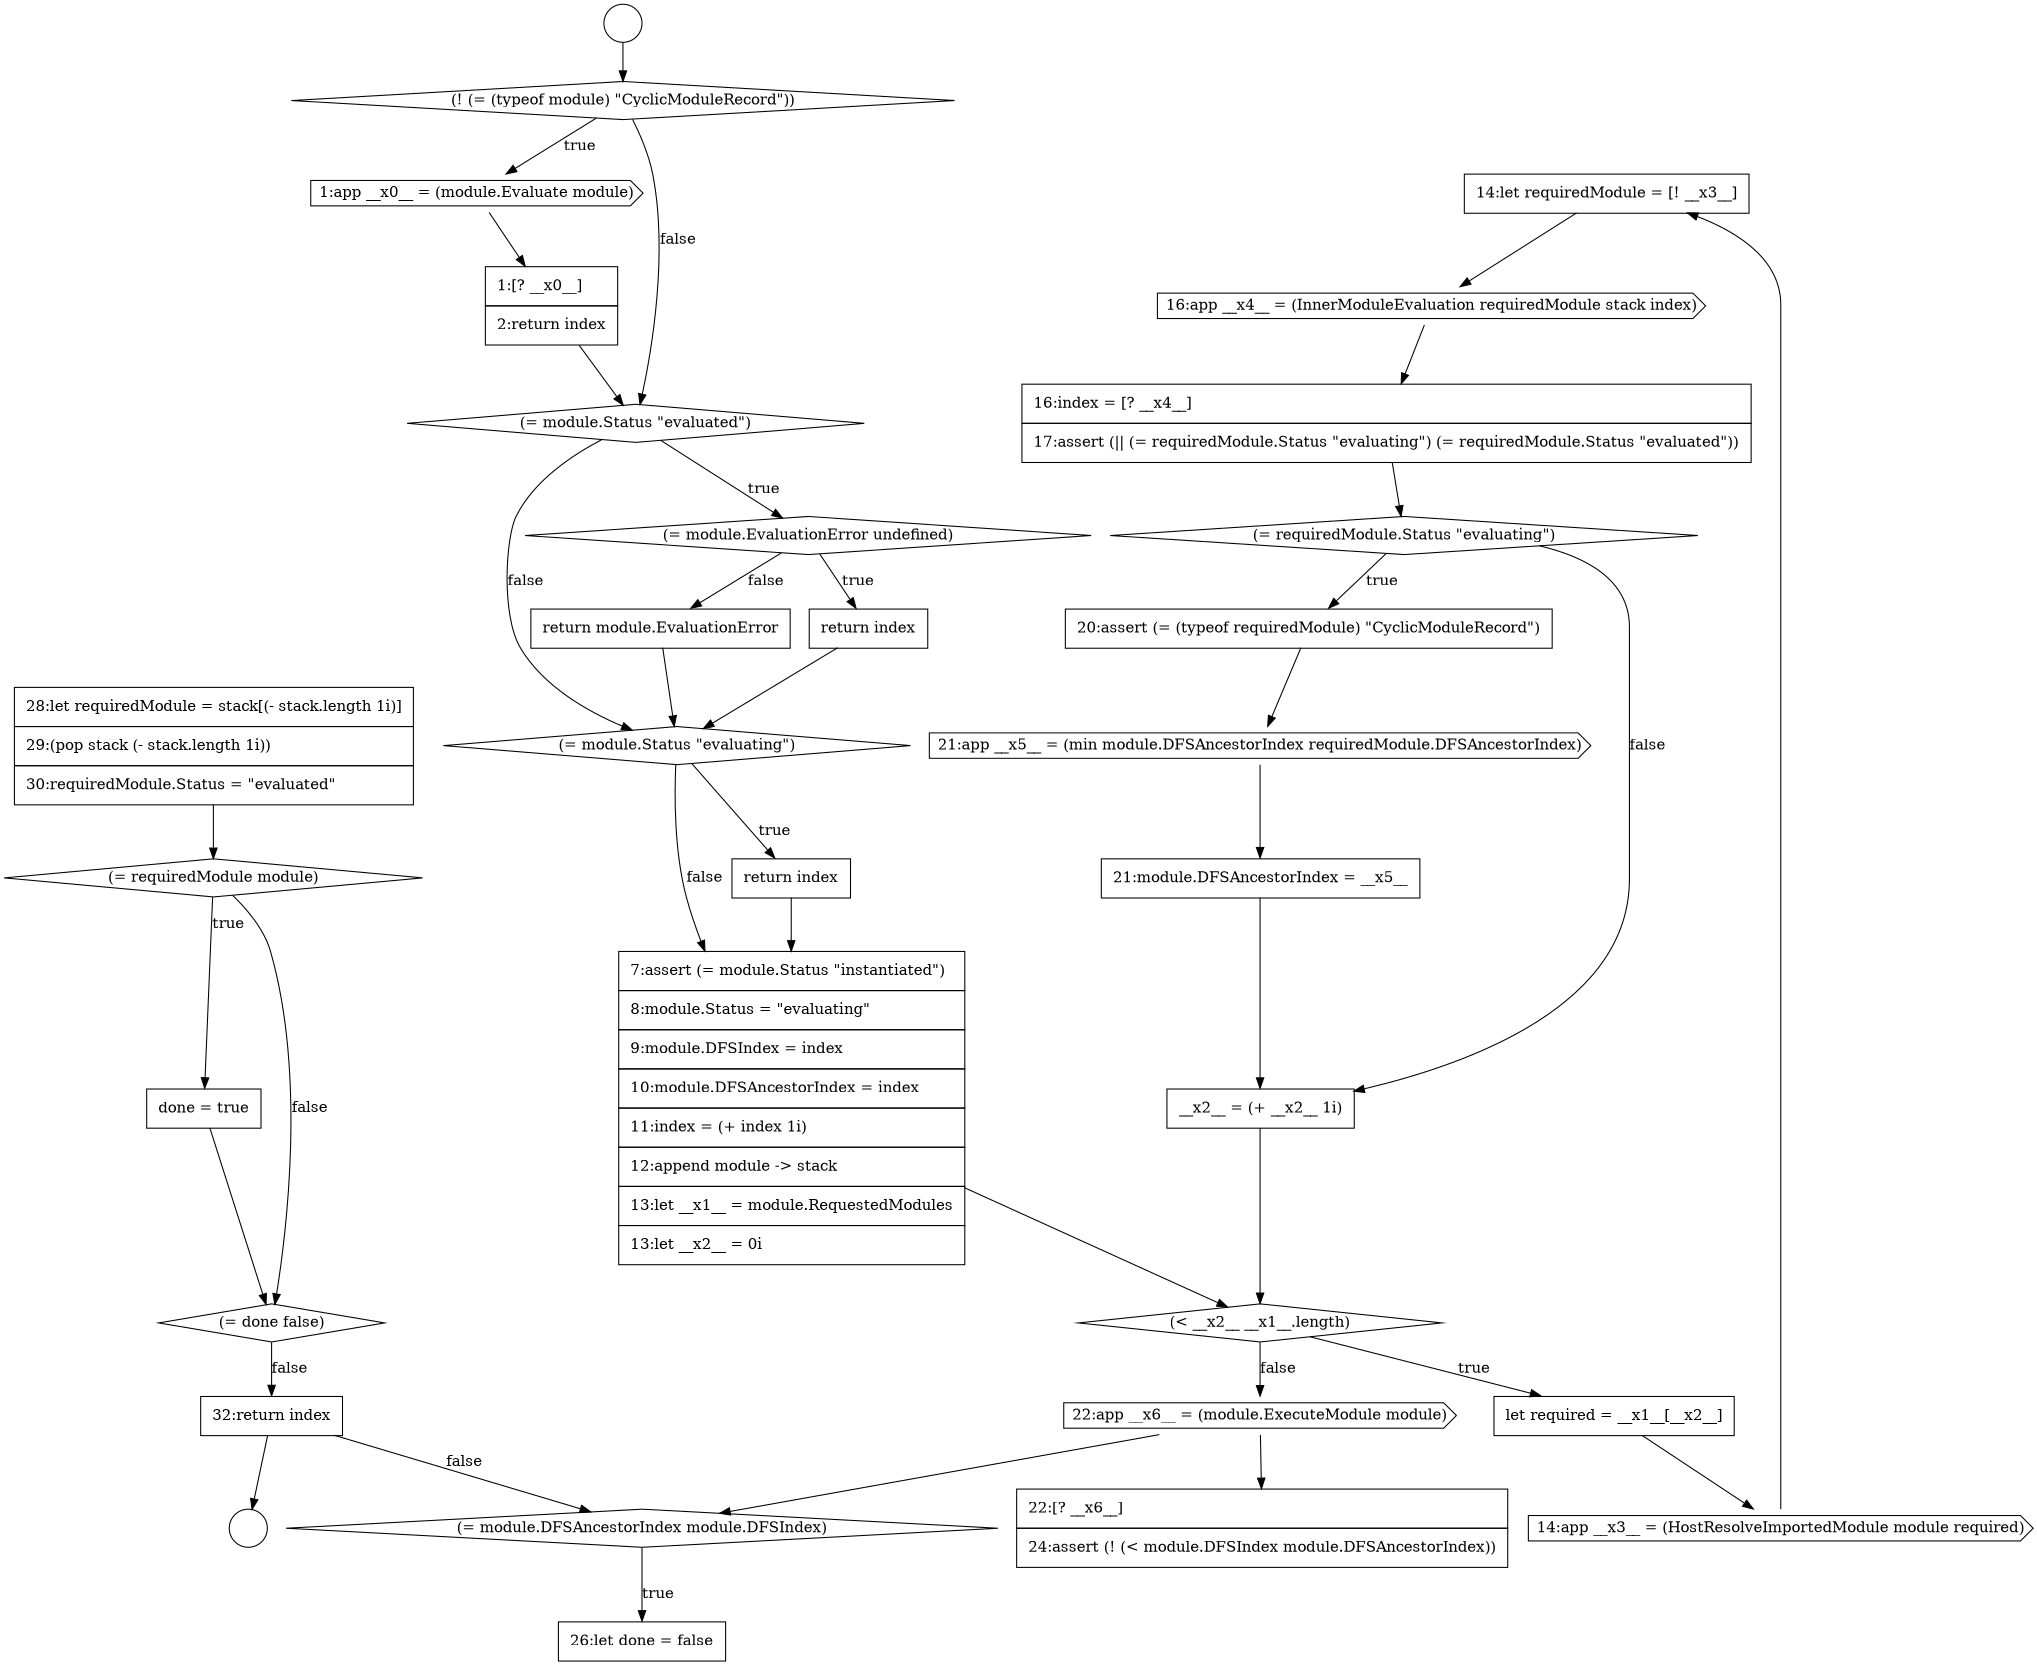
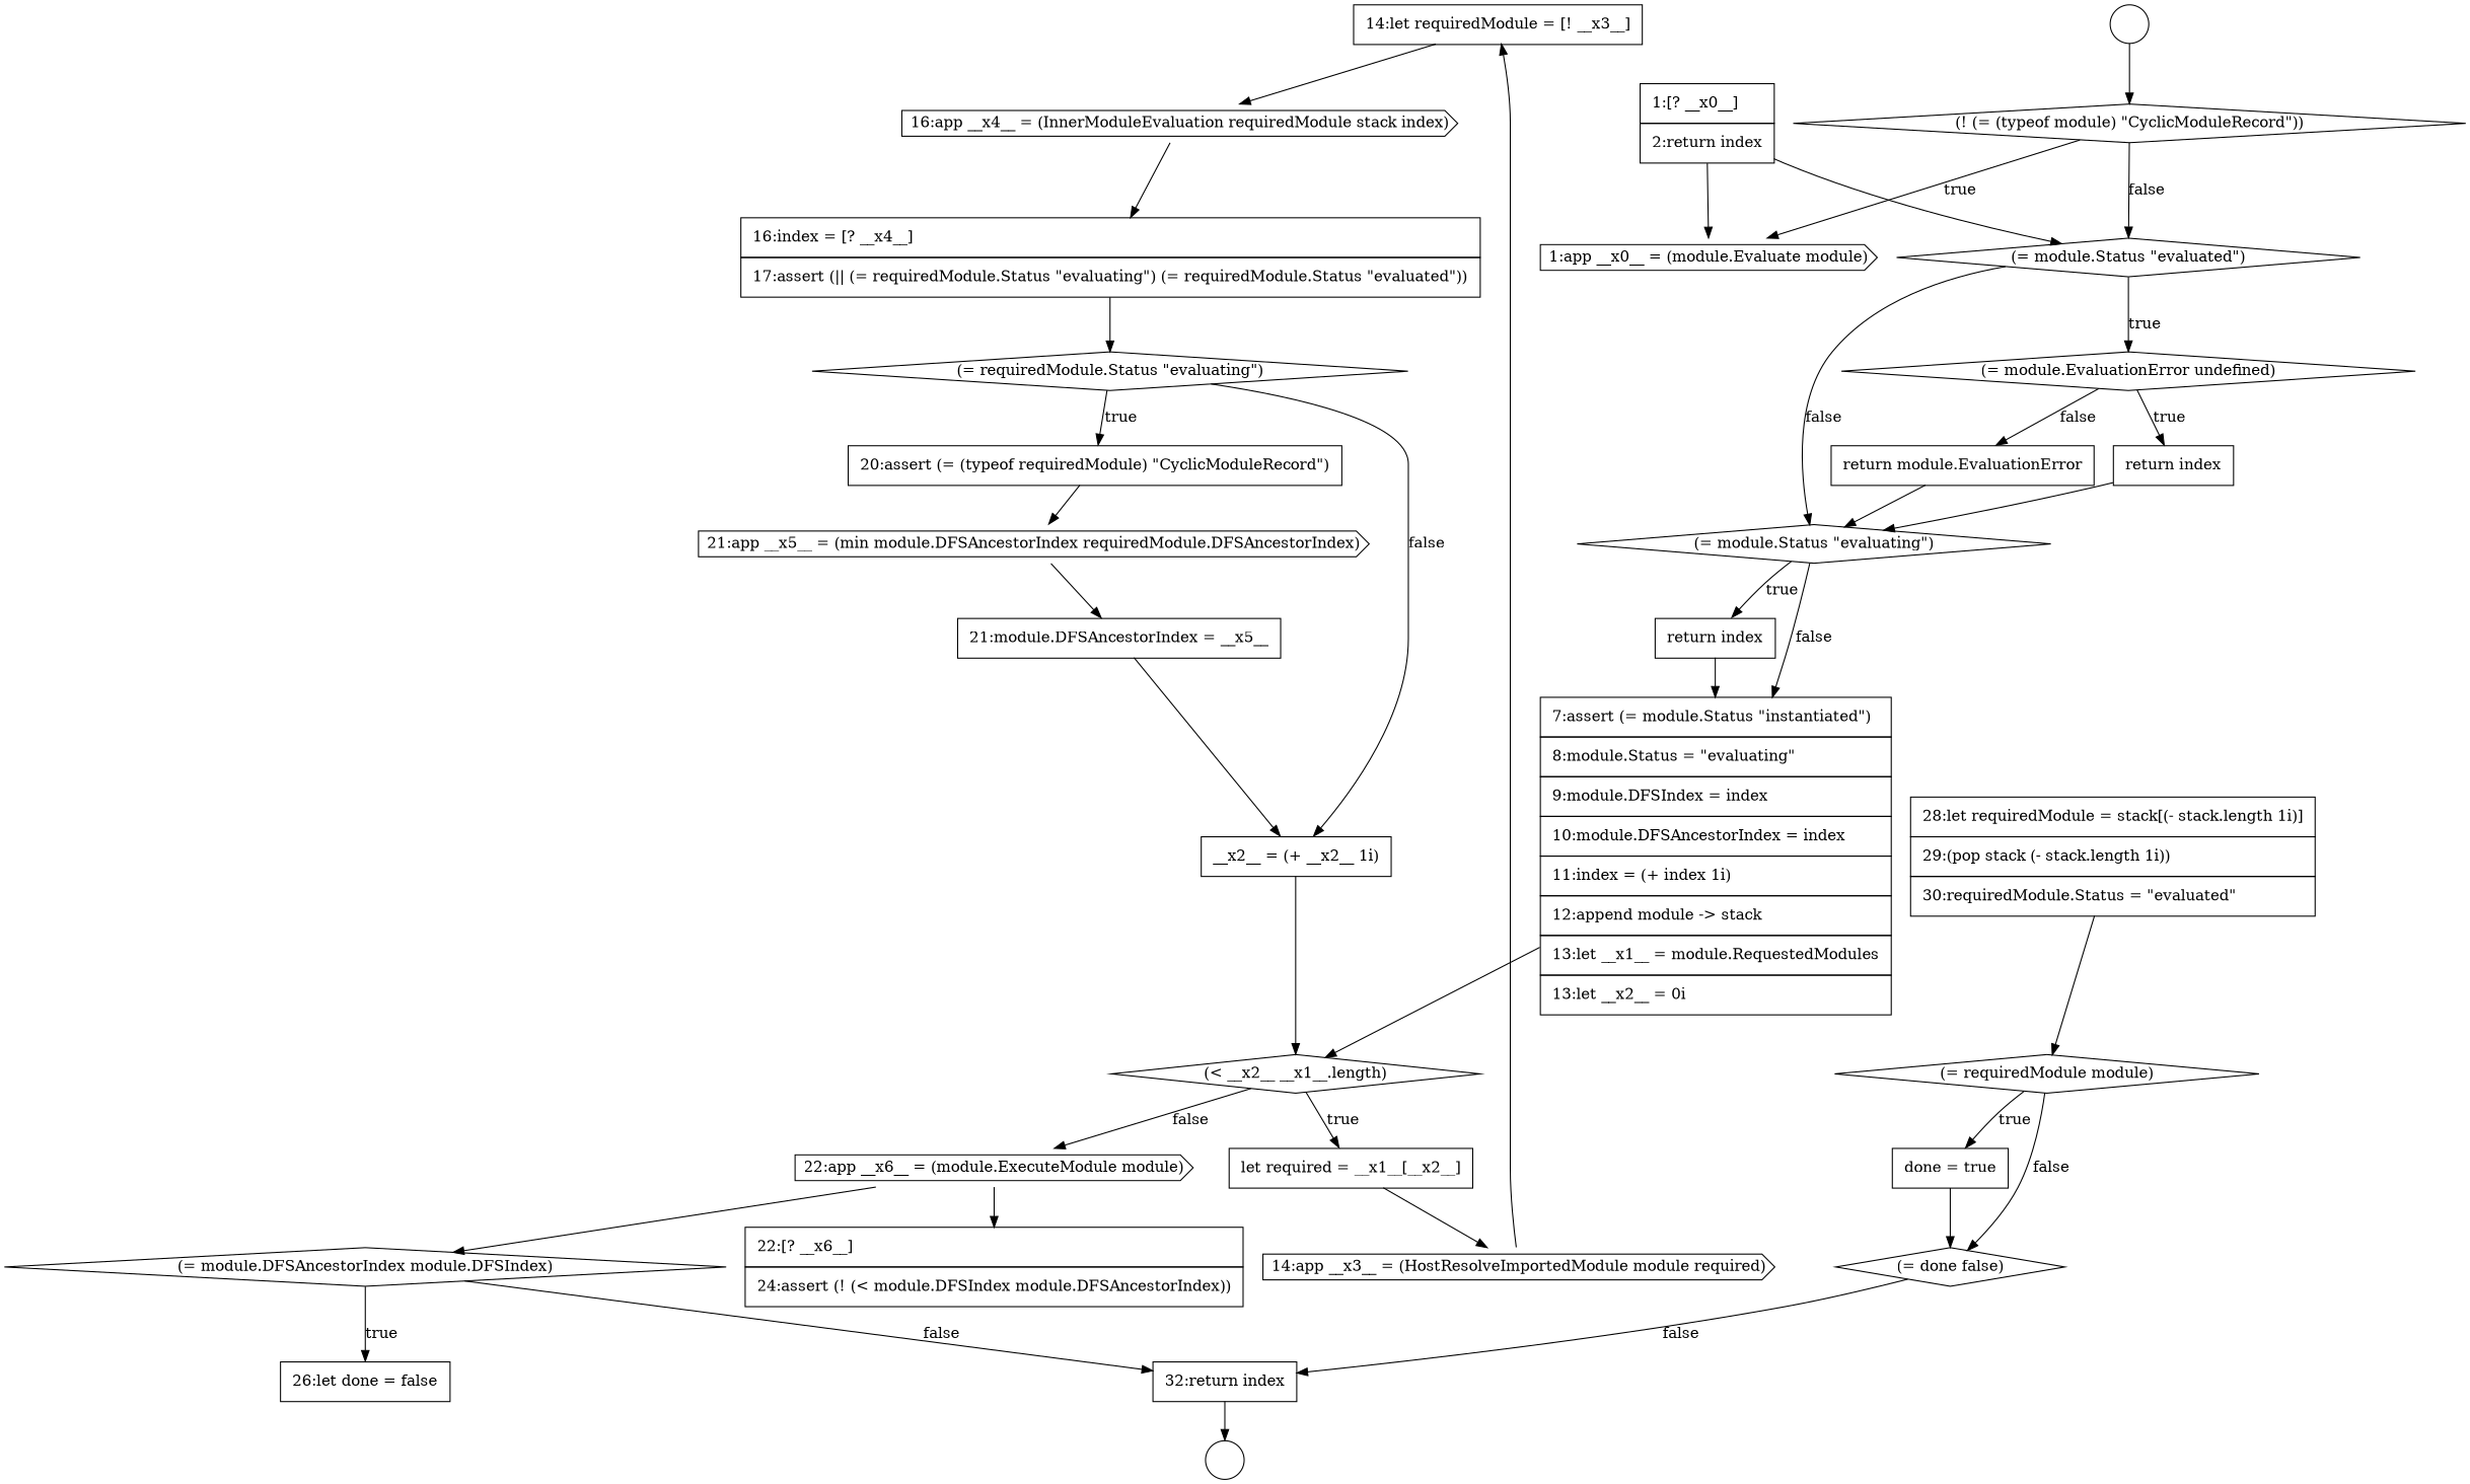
  digraph {
    node [color=black fillcolor=white shape=none style=filled]
    edge [color=black]
    n1 [label=<<font color="black">     <table border="0" cellborder="1" cellspacing="0" cellpadding="10">       <tr><td align="left">14:let requiredModule = [! __x3__]</td></tr>     </table>   </font>> margin=0]
    n2 [label=<<font color="black">16:app __x4__ = (InnerModuleEvaluation requiredModule stack index)</font>> shape=cds]
    n3 [label=<<font color="black">     <table border="0" cellborder="1" cellspacing="0" cellpadding="10">       <tr><td align="left">16:index = [? __x4__]</td></tr>       <tr><td align="left">17:assert (|| (= requiredModule.Status &quot;evaluating&quot;) (= requiredModule.Status &quot;evaluated&quot;))</td></tr>     </table>   </font>> margin=0]
    n4 [label=<<font color="black">     <table border="0" cellborder="1" cellspacing="0" cellpadding="10">       <tr><td align="left">20:assert (= (typeof requiredModule) &quot;CyclicModuleRecord&quot;)</td></tr>     </table>   </font>> margin=0]
    n5 [label=<<font color="black">21:app __x5__ = (min module.DFSAncestorIndex requiredModule.DFSAncestorIndex)</font>> shape=cds]
    n6 [label=<<font color="black">     <table border="0" cellborder="1" cellspacing="0" cellpadding="10">       <tr><td align="left">21:module.DFSAncestorIndex = __x5__</td></tr>     </table>   </font>> margin=0]
    n7 [label=<<font color="black">(= module.DFSAncestorIndex module.DFSIndex)</font>> shape=diamond]
    n8 [label=<<font color="black">     <table border="0" cellborder="1" cellspacing="0" cellpadding="10">       <tr><td align="left">32:return index</td></tr>     </table>   </font>> margin=0]
    n9 [label=<<font color="black">     <table border="0" cellborder="1" cellspacing="0" cellpadding="10">       <tr><td align="left">26:let done = false</td></tr>     </table>   </font>> margin=0]
    n10 [label=" " shape=circle]
    n11 [label=<<font color="black">     <table border="0" cellborder="1" cellspacing="0" cellpadding="10">       <tr><td align="left">1:[? __x0__]</td></tr>       <tr><td align="left">2:return index</td></tr>     </table>   </font>> margin=0]
    n12 [label=<<font color="black">(= module.Status &quot;evaluated&quot;)</font>> shape=diamond]
    n13 [label=<<font color="black">(= module.EvaluationError undefined)</font>> shape=diamond]
    n14 [label=<<font color="black">(= module.Status &quot;evaluating&quot;)</font>> shape=diamond]
    n15 [label=<<font color="black">     <table border="0" cellborder="1" cellspacing="0" cellpadding="10">       <tr><td align="left">return module.EvaluationError</td></tr>     </table>   </font>> margin=0]
    n16 [label=<<font color="black">     <table border="0" cellborder="1" cellspacing="0" cellpadding="10">       <tr><td align="left">return index</td></tr>     </table>   </font>> margin=0]
    n17 [label=<<font color="black">     <table border="0" cellborder="1" cellspacing="0" cellpadding="10">       <tr><td align="left">7:assert (= module.Status &quot;instantiated&quot;)</td></tr>       <tr><td align="left">8:module.Status = &quot;evaluating&quot;</td></tr>       <tr><td align="left">9:module.DFSIndex = index</td></tr>       <tr><td align="left">10:module.DFSAncestorIndex = index</td></tr>       <tr><td align="left">11:index = (+ index 1i)</td></tr>       <tr><td align="left">12:append module -&gt; stack</td></tr>       <tr><td align="left">13:let __x1__ = module.RequestedModules</td></tr>       <tr><td align="left">13:let __x2__ = 0i</td></tr>     </table>   </font>> margin=0]
    n18 [label=<<font color="black">(&lt; __x2__ __x1__.length)</font>> shape=diamond]
    n19 [label=<<font color="black">22:app __x6__ = (module.ExecuteModule module)</font>> shape=cds]
    n20 [label=<<font color="black">     <table border="0" cellborder="1" cellspacing="0" cellpadding="10">       <tr><td align="left">let required = __x1__[__x2__]</td></tr>     </table>   </font>> margin=0]
    n21 [label=<<font color="black">(= requiredModule.Status &quot;evaluating&quot;)</font>> shape=diamond]
    n22 [label=<<font color="black">     <table border="0" cellborder="1" cellspacing="0" cellpadding="10">       <tr><td align="left">__x2__ = (+ __x2__ 1i)</td></tr>     </table>   </font>> margin=0]
    n23 [label=<<font color="black">     <table border="0" cellborder="1" cellspacing="0" cellpadding="10">       <tr><td align="left">return index</td></tr>     </table>   </font>> margin=0]
    n24 [label=<<font color="black">(! (= (typeof module) &quot;CyclicModuleRecord&quot;))</font>> shape=diamond]
    n25 [label=<<font color="black">1:app __x0__ = (module.Evaluate module)</font>> shape=cds]
    n26 [label=<<font color="black">     <table border="0" cellborder="1" cellspacing="0" cellpadding="10">       <tr><td align="left">22:[? __x6__]</td></tr>       <tr><td align="left">24:assert (! (&lt; module.DFSIndex module.DFSAncestorIndex))</td></tr>     </table>   </font>> margin=0]
    n27 [label=" " shape=circle]
    n28 [label=<<font color="black">(= done false)</font>> shape=diamond]
    n29 [label=<<font color="black">     <table border="0" cellborder="1" cellspacing="0" cellpadding="10">       <tr><td align="left">28:let requiredModule = stack[(- stack.length 1i)]</td></tr>       <tr><td align="left">29:(pop stack (- stack.length 1i))</td></tr>       <tr><td align="left">30:requiredModule.Status = &quot;evaluated&quot;</td></tr>     </table>   </font>> margin=0]
    n30 [label=<<font color="black">(= requiredModule module)</font>> shape=diamond]
    n31 [label=<<font color="black">     <table border="0" cellborder="1" cellspacing="0" cellpadding="10">       <tr><td align="left">done = true</td></tr>     </table>   </font>> margin=0]
    n32 [label=<<font color="black">14:app __x3__ = (HostResolveImportedModule module required)</font>> shape=cds]
    n1 -> n2
    n2 -> n3
    n3 -> n21
    n4 -> n5
    n5 -> n6
    n6 -> n22
-   n8 -> n7 [label=<<font color="black">false</font>>]
+   n7 -> n8 [label=<<font color="black">false</font>>]
    n7 -> n9 [label=<<font color="black">true</font>>]
    n8 -> n10
    n11 -> n12
    n12 -> n13 [label=<<font color="black">true</font>>]
    n12 -> n14 [label=<<font color="black">false</font>>]
    n13 -> n15 [label=<<font color="black">false</font>>]
    n13 -> n16 [label=<<font color="black">true</font>>]
    n14 -> n17 [label=<<font color="black">false</font>>]
    n14 -> n23 [label=<<font color="black">true</font>>]
    n15 -> n14
    n16 -> n14
    n17 -> n18
    n18 -> n19 [label=<<font color="black">false</font>>]
    n18 -> n20 [label=<<font color="black">true</font>>]
    n19 -> n7
    n19 -> n26
    n20 -> n32
    n21 -> n4 [label=<<font color="black">true</font>>]
    n21 -> n22 [label=<<font color="black">false</font>>]
    n22 -> n18
    n23 -> n17
    n24 -> n12 [label=<<font color="black">false</font>>]
    n24 -> n25 [label=<<font color="black">true</font>>]
-   n25 -> n11
+   n11 -> n25
    n27 -> n24
    n28 -> n8 [label=<<font color="black">false</font>>]
    n29 -> n30
    n30 -> n28 [label=<<font color="black">false</font>>]
    n30 -> n31 [label=<<font color="black">true</font>>]
    n31 -> n28
    n32 -> n1
  }
